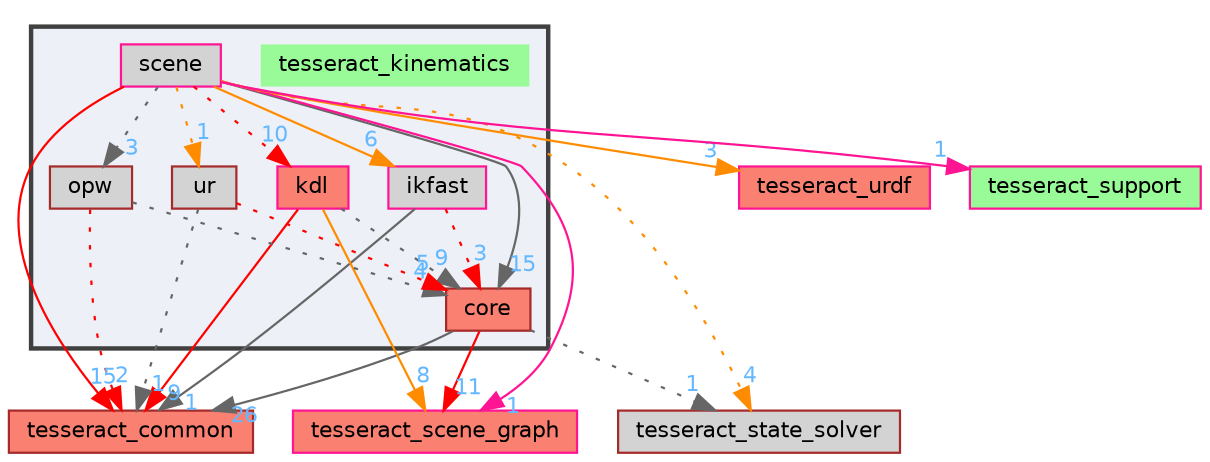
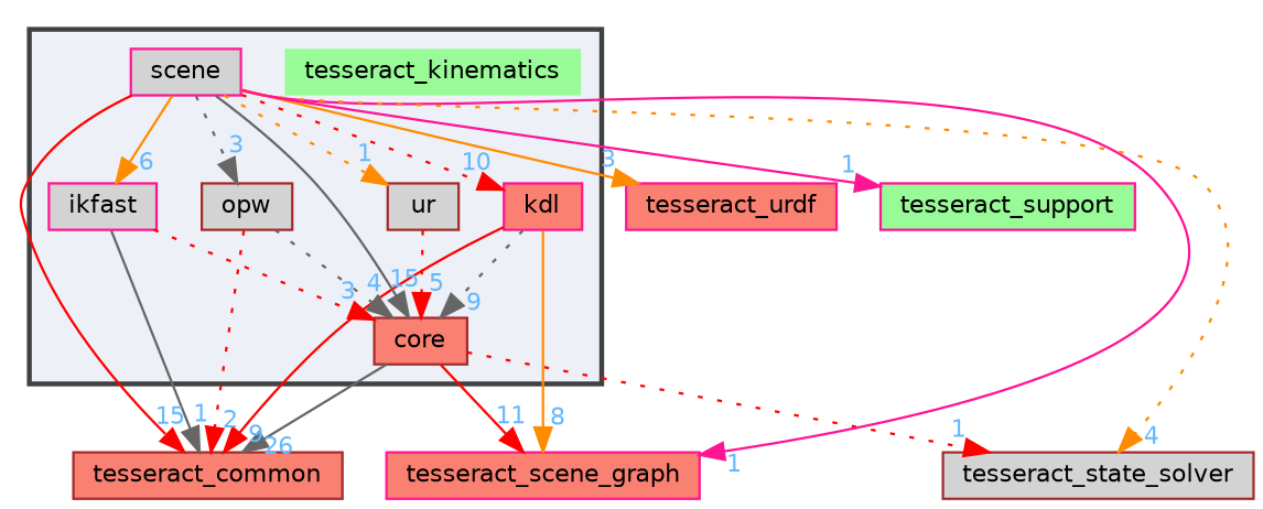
  digraph {
    compound=true
    fontname="DejaVu Sans"
    node [color=deeppink fillcolor=salmon fontname="DejaVu Sans" fontsize=10 shape=box style=filled]
    edge [color=red fontcolor=steelblue1 fontname="DejaVu Sans" fontsize=10 headlabel=1 labeldistance=1.5 labelfontname=Helvetica labelfontsize=10 style=solid]
    n1 [fillcolor=palegreen height=0.2 label=tesseract_kinematics shape=plaintext width=0.4]
    n2 [color=brown height=0.2 label=core width=0.4]
    n3 [fillcolor=lightgrey height=0.2 label=ikfast width=0.4]
    n4 [height=0.2 label=kdl width=0.4]
    n5 [color=brown fillcolor=lightgrey height=0.2 label=opw width=0.4]
    n6 [fillcolor=lightgrey height=0.2 label=scene width=0.4]
    n7 [color=brown fillcolor=lightgrey height=0.2 label=ur width=0.4]
    n8 [height=0.2 label=tesseract_scene_graph width=0.4]
    n9 [color=brown height=0.2 label=tesseract_common width=0.4]
    n10 [color=brown fillcolor=lightgrey height=0.2 label=tesseract_state_solver width=0.4]
    n11 [height=0.2 label=tesseract_urdf width=0.4]
    n12 [fillcolor=palegreen height=0.2 label=tesseract_support width=0.4]
    subgraph cluster_1 {
      bgcolor="#edf0f7"
      fontsize=10
      pencolor=grey25
      style="filled,bold"
      n1
      n2
      n3
      n4
      n5
      n6
      n7
    }
    n2 -> n8 [headlabel=11]
    n2 -> n9 [color=gray40 headlabel=26]
-   n2 -> n10 [color=gray40 style=dotted]
+   n2 -> n10 [style=dotted]
    n3 -> n2 [headlabel=3 style=dotted]
    n3 -> n9 [color=gray40]
    n4 -> n2 [color=gray40 headlabel=9 style=dotted]
    n4 -> n8 [color=darkorange headlabel=8]
    n4 -> n9 [headlabel=9]
    n5 -> n2 [color=gray40 headlabel=4 style=dotted]
    n5 -> n9 [headlabel=2 style=dotted]
    n6 -> n2 [color=gray40 headlabel=15]
    n6 -> n3 [color=darkorange headlabel=6]
    n6 -> n4 [headlabel=10 style=dotted]
    n6 -> n5 [color=gray40 headlabel=3 style=dotted]
    n6 -> n7 [color=darkorange style=dotted]
    n6 -> n8 [color=deeppink]
    n6 -> n9 [headlabel=15]
    n6 -> n10 [color=darkorange headlabel=4 style=dotted]
    n6 -> n11 [color=darkorange headlabel=3]
    n6 -> n12 [color=deeppink]
    n7 -> n2 [headlabel=5 style=dotted]
-   n7 -> n9 [color=gray40 style=dotted]
  }
